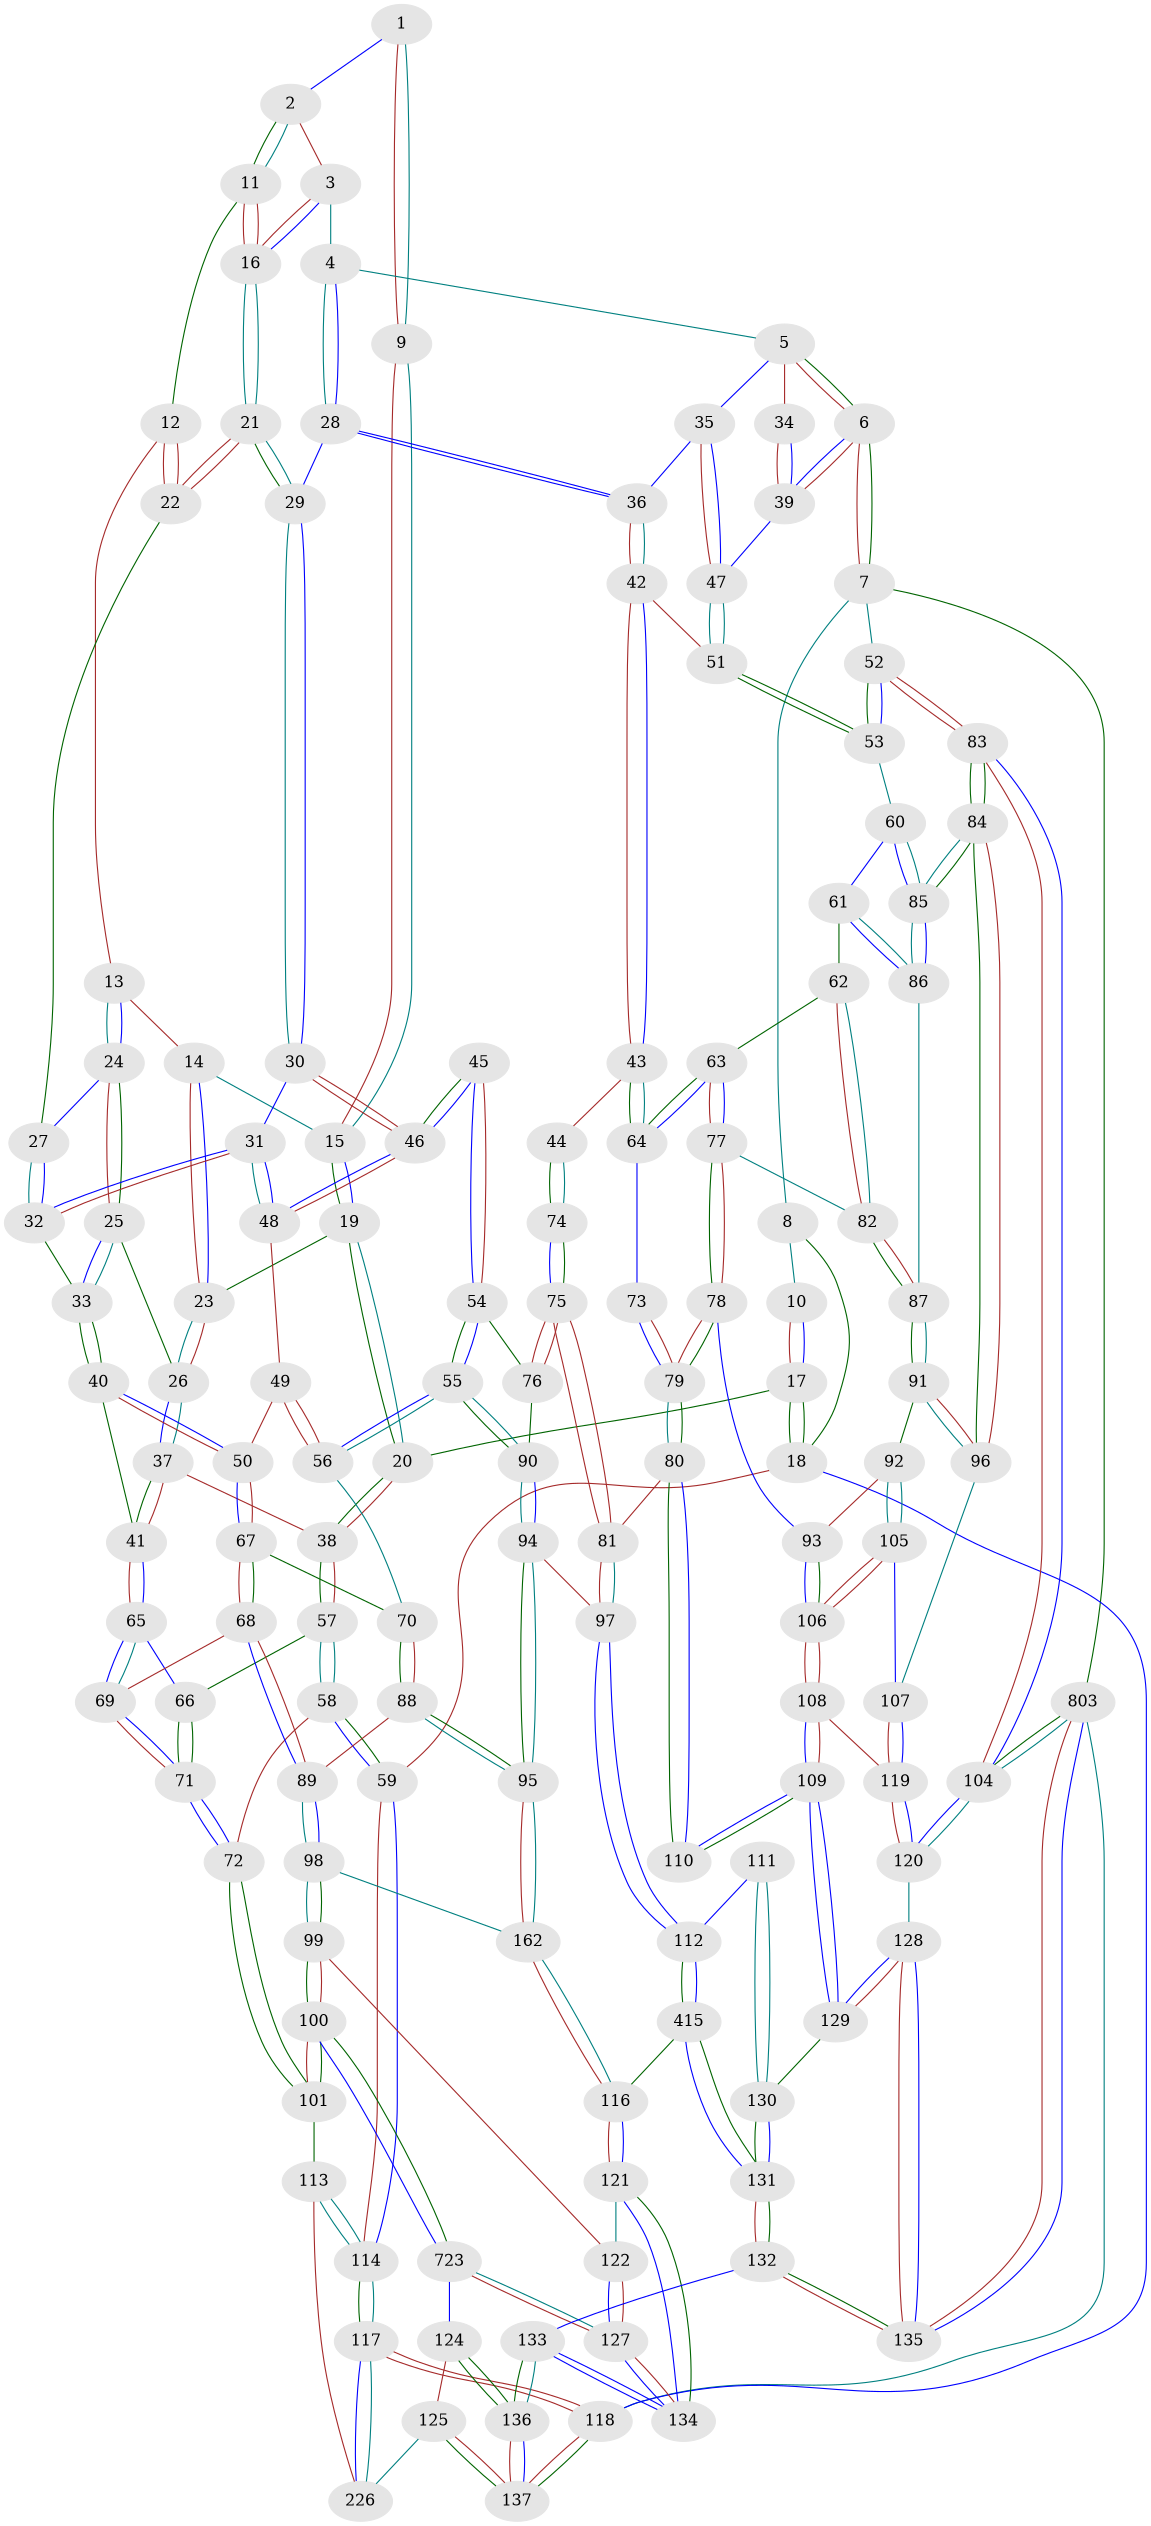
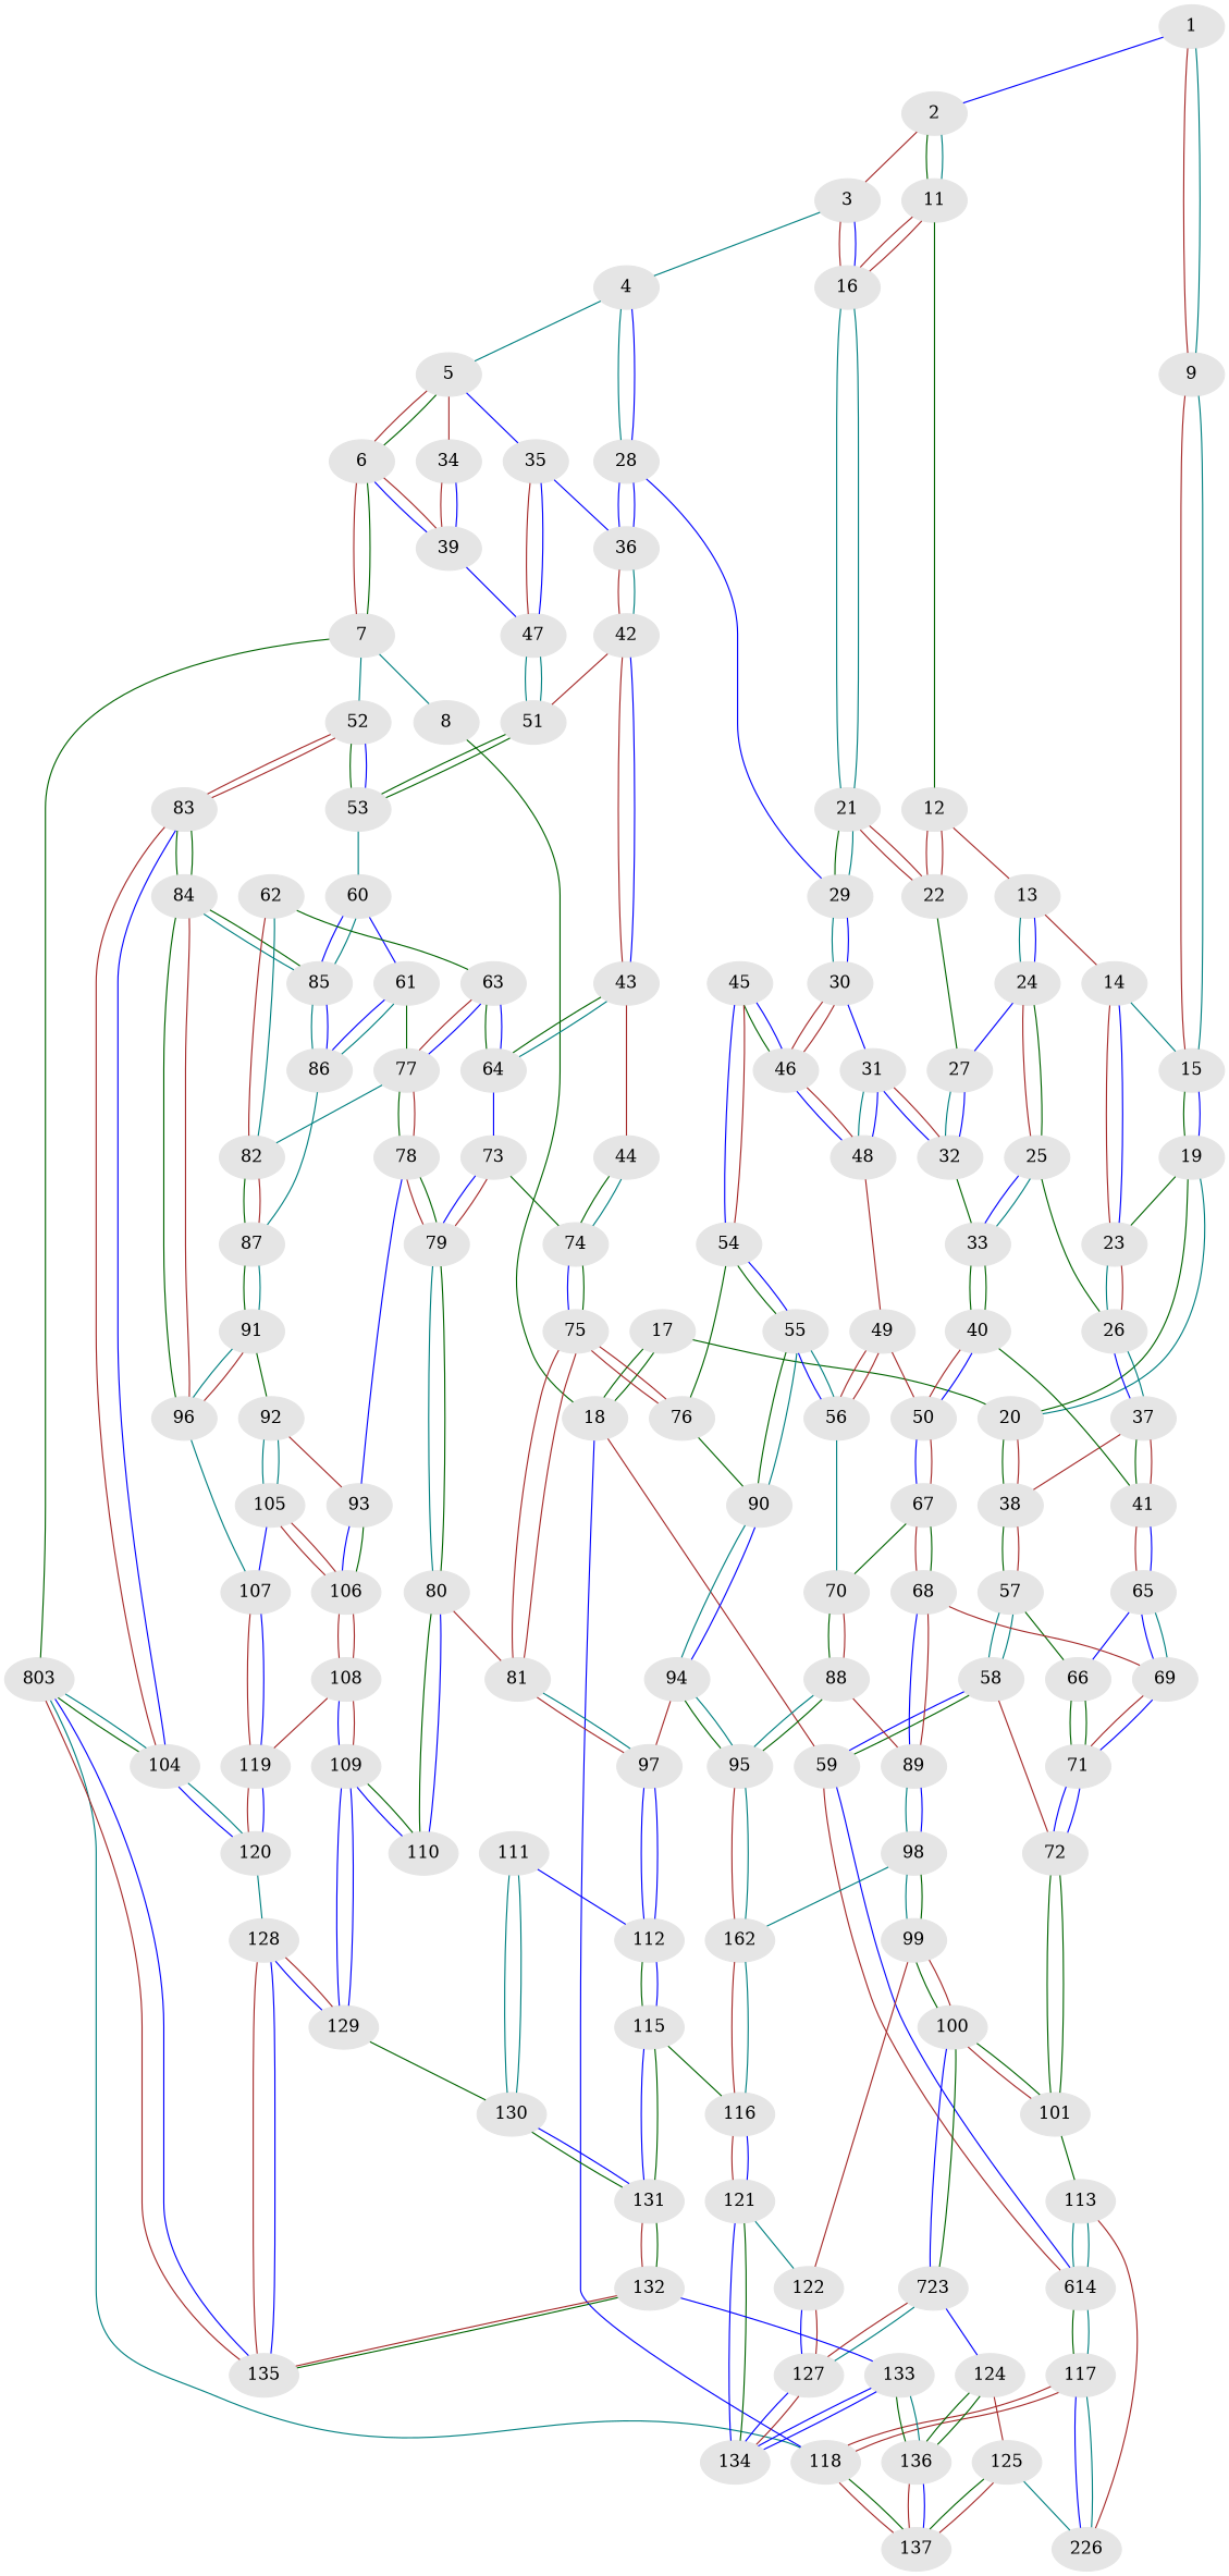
  graph {
    fontname="DejaVu Serif"
    node [color=gray90 fontname="DejaVu Serif" style=filled]
    edge [color=brown fontname="DejaVu Serif"]
    1
    2
    9
    3
    11
    15
    4
    16
    12
    5
    28
    21
    6
    34
    35
    29
    36
    7
    39
    8
    52
    n22 [label=803]
    47
-   10
    18
    53
    83
    118
    104
    135
    17
    59
    19
    20
    13
    22
    14
    24
    27
    23
    25
    26
    38
-   114
+   114 [label=614]
    137
    57
    30
    32
    37
    33
    40
    41
    42
    31
    46
    48
    49
    50
    51
    43
    65
    58
    66
    67
    69
    44
    64
    74
    73
    45
    54
    75
    55
    76
    56
    70
    68
    60
    84
    61
    85
    90
    94
    88
    72
    71
    101
    117
    62
    86
    63
    82
    87
    77
    78
    79
    89
    98
    95
    113
    80
    81
    97
    93
    106
    110
    112
    91
    96
    120
    107
    92
    n113 [label=162]
    99
    105
    108
    116
    119
-   115 [label=415]
+   115
    100
    122
    n122 [label=723]
    127
    124
    n125 [label=226]
    121
    128
    109
    129
    130
    111
    131
    132
    134
    125
    136
    133
    1 -- 2 [color=blue]
    1 -- 9
    1 -- 9 [color=teal]
    2 -- 3
    2 -- 11 [color=darkgreen]
    2 -- 11 [color=teal]
    9 -- 15
    9 -- 15 [color=teal]
    3 -- 4 [color=teal]
    3 -- 16
    3 -- 16 [color=blue]
    11 -- 16
    11 -- 16
    11 -- 12 [color=darkgreen]
    15 -- 19 [color=darkgreen]
    15 -- 19 [color=blue]
    4 -- 5 [color=teal]
    4 -- 28 [color=teal]
    4 -- 28 [color=blue]
    16 -- 21 [color=teal]
    16 -- 21 [color=teal]
    12 -- 13
    12 -- 22
    12 -- 22
    5 -- 6
    5 -- 6 [color=darkgreen]
    5 -- 34
    5 -- 35 [color=blue]
    28 -- 29 [color=blue]
    28 -- 36 [color=blue]
    28 -- 36 [color=blue]
    21 -- 29 [color=darkgreen]
    21 -- 29 [color=teal]
    21 -- 22
    21 -- 22
    6 -- 7
    6 -- 7 [color=darkgreen]
    6 -- 39 [color=blue]
    6 -- 39
    34 -- 39
    34 -- 39 [color=blue]
    35 -- 36 [color=blue]
    35 -- 47
    35 -- 47 [color=blue]
    29 -- 30 [color=teal]
    29 -- 30 [color=blue]
    36 -- 42
    36 -- 42 [color=teal]
    7 -- 8 [color=teal]
    7 -- 52 [color=teal]
    7 -- n22 [color=darkgreen]
    39 -- 47 [color=blue]
-   8 -- 10 [color=teal]
    8 -- 18 [color=darkgreen]
    52 -- 53 [color=darkgreen]
    52 -- 53 [color=blue]
    52 -- 83
    52 -- 83
    n22 -- 118 [color=teal]
    n22 -- 104 [color=darkgreen]
    n22 -- 104 [color=teal]
    n22 -- 135
    n22 -- 135 [color=blue]
    47 -- 51 [color=teal]
    47 -- 51 [color=teal]
-   10 -- 17
-   10 -- 17 [color=blue]
    18 -- 118 [color=blue]
    18 -- 59
    53 -- 60 [color=teal]
    83 -- 104
    83 -- 104 [color=blue]
    83 -- 84 [color=darkgreen]
    83 -- 84 [color=darkgreen]
    118 -- 137
    118 -- 137 [color=darkgreen]
    104 -- 120 [color=blue]
    104 -- 120 [color=teal]
    17 -- 18 [color=darkgreen]
    17 -- 18 [color=darkgreen]
    17 -- 20 [color=darkgreen]
    59 -- 114
    59 -- 114 [color=blue]
    19 -- 20 [color=darkgreen]
    19 -- 20 [color=teal]
    19 -- 23 [color=darkgreen]
    20 -- 38 [color=darkgreen]
    20 -- 38
    13 -- 14
    13 -- 24 [color=teal]
    13 -- 24 [color=blue]
    22 -- 27 [color=darkgreen]
    14 -- 15 [color=teal]
    14 -- 23
    14 -- 23 [color=blue]
    24 -- 27 [color=blue]
    24 -- 25
    24 -- 25 [color=darkgreen]
    27 -- 32 [color=teal]
    27 -- 32 [color=blue]
    23 -- 26 [color=teal]
    23 -- 26
    25 -- 26 [color=darkgreen]
    25 -- 33 [color=blue]
    25 -- 33 [color=teal]
    26 -- 37 [color=blue]
    26 -- 37 [color=teal]
    38 -- 57 [color=darkgreen]
    38 -- 57
    114 -- 117 [color=darkgreen]
    114 -- 117 [color=teal]
    57 -- 58 [color=teal]
    57 -- 58 [color=teal]
    57 -- 66 [color=darkgreen]
    30 -- 31 [color=blue]
    30 -- 46
    30 -- 46
    32 -- 33 [color=darkgreen]
    37 -- 38
    37 -- 41 [color=darkgreen]
    37 -- 41
    33 -- 40 [color=darkgreen]
    33 -- 40 [color=darkgreen]
    40 -- 41 [color=darkgreen]
    40 -- 50
    40 -- 50 [color=blue]
    41 -- 65
    41 -- 65 [color=blue]
    42 -- 51
    42 -- 43
    42 -- 43 [color=blue]
    31 -- 32 [color=blue]
    31 -- 32
    31 -- 48 [color=teal]
    31 -- 48 [color=blue]
    46 -- 48 [color=blue]
    46 -- 48
    48 -- 49
    49 -- 50
    49 -- 56
    49 -- 56
    50 -- 67 [color=blue]
    50 -- 67
    51 -- 53 [color=darkgreen]
    51 -- 53 [color=darkgreen]
    43 -- 44
    43 -- 64 [color=darkgreen]
    43 -- 64 [color=teal]
    65 -- 66 [color=blue]
    65 -- 69 [color=blue]
    65 -- 69 [color=teal]
    58 -- 59 [color=blue]
    58 -- 59 [color=darkgreen]
    58 -- 72
    66 -- 71 [color=darkgreen]
    66 -- 71 [color=darkgreen]
    67 -- 70 [color=darkgreen]
    67 -- 68
    67 -- 68 [color=darkgreen]
    69 -- 71
    69 -- 71 [color=blue]
    44 -- 74 [color=darkgreen]
    44 -- 74 [color=teal]
    64 -- 73 [color=blue]
    74 -- 75 [color=blue]
    74 -- 75 [color=darkgreen]
+   73 -- 74 [color=darkgreen]
    73 -- 79 [color=blue]
    73 -- 79
    45 -- 46 [color=darkgreen]
    45 -- 46 [color=blue]
    45 -- 54 [color=blue]
    45 -- 54
    54 -- 55 [color=darkgreen]
    54 -- 55 [color=blue]
    54 -- 76 [color=darkgreen]
    75 -- 76
    75 -- 76
    75 -- 81
    75 -- 81
    55 -- 56 [color=blue]
    55 -- 56 [color=teal]
    55 -- 90 [color=darkgreen]
    55 -- 90 [color=teal]
    76 -- 90 [color=darkgreen]
    56 -- 70 [color=teal]
    70 -- 88 [color=darkgreen]
    70 -- 88
    68 -- 69
    68 -- 89 [color=blue]
    68 -- 89
    60 -- 61 [color=blue]
    60 -- 85 [color=blue]
    60 -- 85 [color=teal]
    84 -- 85 [color=teal]
    84 -- 85 [color=darkgreen]
    84 -- 96 [color=darkgreen]
    84 -- 96
-   61 -- 62 [color=darkgreen]
+   61 -- 77 [color=darkgreen]
    61 -- 86 [color=blue]
    61 -- 86 [color=teal]
    85 -- 86 [color=teal]
    85 -- 86 [color=blue]
    90 -- 94 [color=teal]
    90 -- 94 [color=blue]
    94 -- 95 [color=darkgreen]
    94 -- 95 [color=teal]
    94 -- 97
    88 -- 89
    88 -- 95 [color=teal]
    88 -- 95 [color=darkgreen]
    72 -- 101 [color=darkgreen]
    72 -- 101 [color=darkgreen]
    71 -- 72 [color=blue]
    71 -- 72 [color=blue]
    101 -- 113 [color=darkgreen]
    117 -- 118
    117 -- 118
    117 -- n125 [color=blue]
    117 -- n125 [color=teal]
    62 -- 63 [color=darkgreen]
    62 -- 82
    62 -- 82 [color=teal]
    86 -- 87 [color=teal]
    63 -- 64 [color=darkgreen]
    63 -- 64 [color=blue]
    63 -- 77
    63 -- 77 [color=blue]
    82 -- 87 [color=darkgreen]
    82 -- 87
    87 -- 91 [color=darkgreen]
    87 -- 91 [color=teal]
    77 -- 82 [color=teal]
    77 -- 78 [color=darkgreen]
    77 -- 78
    78 -- 79
    78 -- 79 [color=darkgreen]
    78 -- 93 [color=blue]
    79 -- 80 [color=teal]
    79 -- 80 [color=darkgreen]
    89 -- 98 [color=teal]
    89 -- 98 [color=blue]
    98 -- n113 [color=teal]
    98 -- 99 [color=teal]
    98 -- 99 [color=darkgreen]
    95 -- n113
    95 -- n113 [color=teal]
    113 -- 114 [color=teal]
    113 -- 114 [color=teal]
    113 -- n125
    80 -- 81
    80 -- 110 [color=darkgreen]
    80 -- 110 [color=blue]
    81 -- 97
    81 -- 97 [color=teal]
    97 -- 112 [color=blue]
    97 -- 112 [color=blue]
    93 -- 106 [color=blue]
    93 -- 106 [color=darkgreen]
    106 -- 108
    106 -- 108
    112 -- 115 [color=darkgreen]
    112 -- 115 [color=blue]
    91 -- 96 [color=teal]
    91 -- 96
    91 -- 92 [color=darkgreen]
    96 -- 107 [color=teal]
    120 -- 128 [color=teal]
    107 -- 119
    107 -- 119 [color=blue]
    92 -- 93
    92 -- 105 [color=teal]
    92 -- 105 [color=teal]
    n113 -- 116
    n113 -- 116 [color=teal]
    99 -- 100 [color=darkgreen]
    99 -- 100
    99 -- 122
    105 -- 106
    105 -- 106
    105 -- 107 [color=blue]
    108 -- 119
    108 -- 109 [color=blue]
    108 -- 109
    116 -- 121
    116 -- 121 [color=blue]
    119 -- 120
    119 -- 120 [color=blue]
    115 -- 116 [color=darkgreen]
    115 -- 131 [color=blue]
    115 -- 131 [color=darkgreen]
    100 -- 101
    100 -- 101 [color=darkgreen]
    100 -- n122 [color=blue]
    100 -- n122 [color=darkgreen]
    122 -- 127 [color=blue]
    122 -- 127
    n122 -- 127
    n122 -- 127 [color=teal]
    n122 -- 124 [color=blue]
    127 -- 134 [color=blue]
    127 -- 134
    124 -- 125
    124 -- 136 [color=darkgreen]
    124 -- 136 [color=darkgreen]
    121 -- 122 [color=teal]
    121 -- 134 [color=blue]
    121 -- 134 [color=darkgreen]
    128 -- 135
    128 -- 135 [color=blue]
    128 -- 129 [color=blue]
    128 -- 129
    109 -- 110 [color=blue]
    109 -- 110 [color=darkgreen]
    109 -- 129 [color=blue]
    109 -- 129 [color=blue]
    129 -- 130 [color=darkgreen]
    130 -- 131 [color=darkgreen]
    130 -- 131 [color=blue]
    111 -- 112 [color=blue]
    111 -- 130 [color=teal]
    111 -- 130 [color=teal]
    131 -- 132
    131 -- 132 [color=darkgreen]
    132 -- 135
    132 -- 135 [color=darkgreen]
    132 -- 133 [color=blue]
    125 -- 137 [color=darkgreen]
    125 -- 137
    125 -- n125 [color=teal]
    136 -- 137
    136 -- 137 [color=blue]
    133 -- 134 [color=blue]
    133 -- 134 [color=blue]
    133 -- 136 [color=darkgreen]
    133 -- 136 [color=teal]
  }
